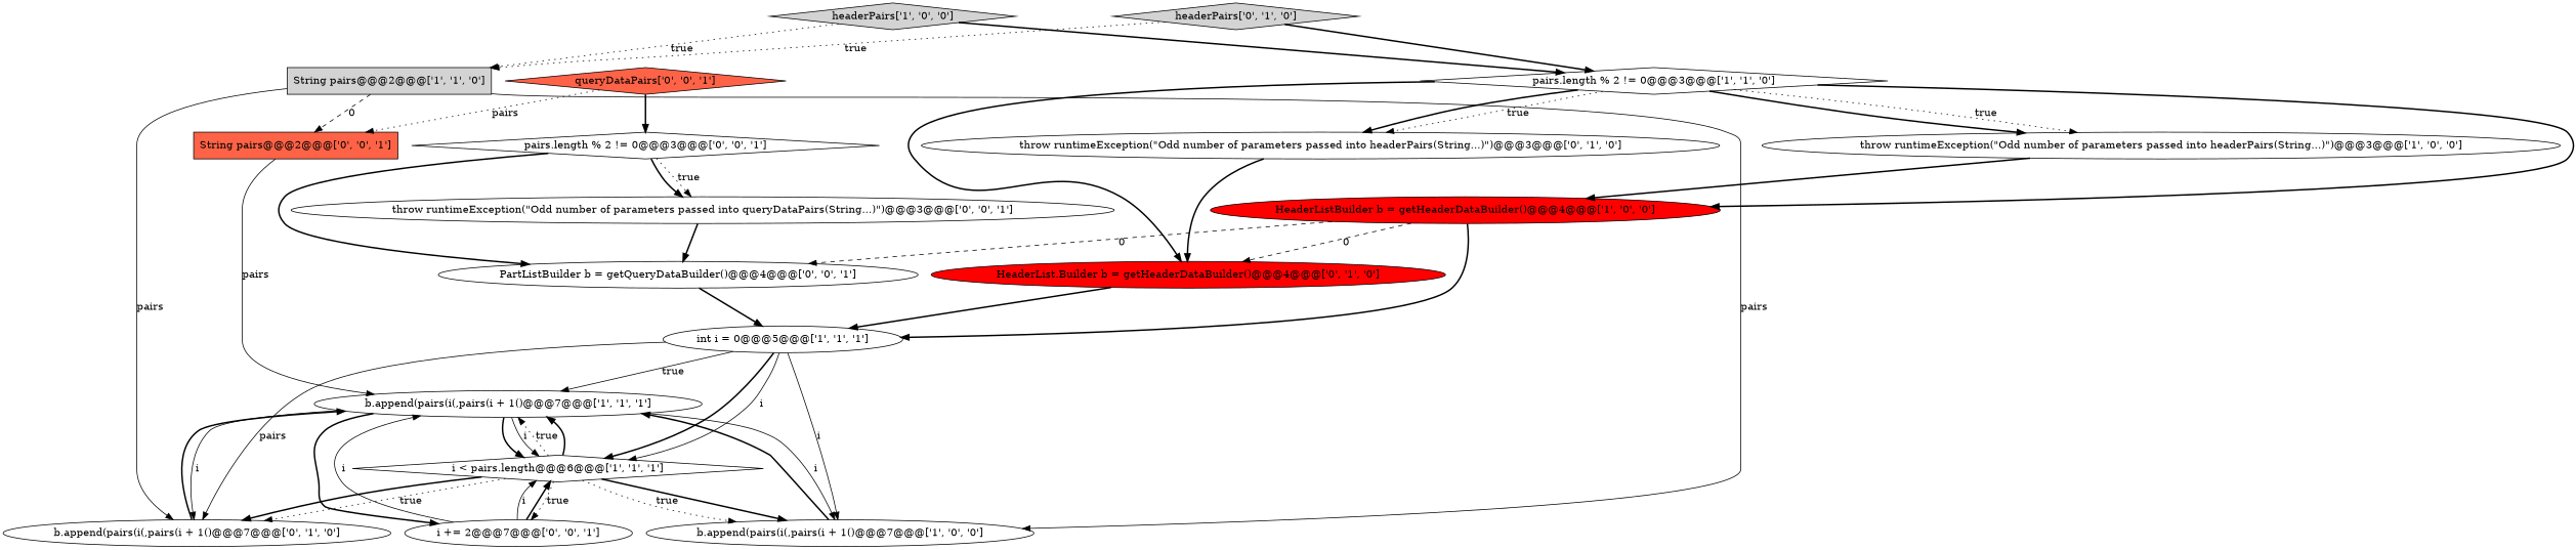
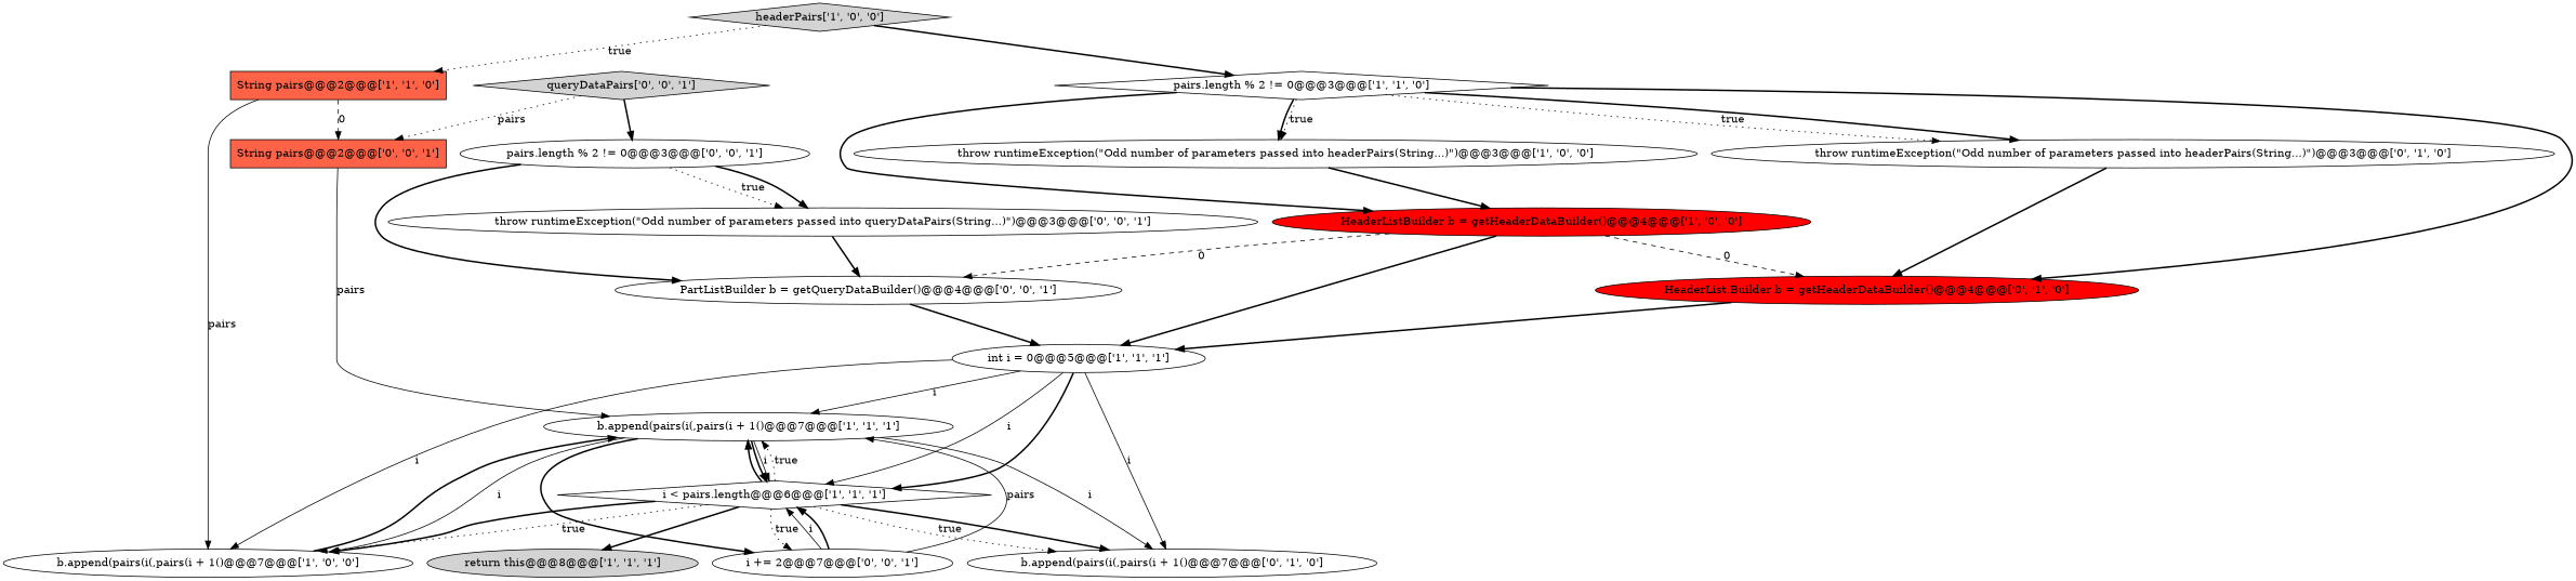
  digraph {
    node [fillcolor=white shape=ellipse style=filled]
    edge [style=bold]
    n1 [label="throw runtimeException(\"Odd number of parameters passed into queryDataPairs(String...)\")@@@3@@@['0', '0', '1']"]
    n2 [label="PartListBuilder b = getQueryDataBuilder()@@@4@@@['0', '0', '1']"]
    n3 [label="int i = 0@@@5@@@['1', '1', '1']"]
-   n4 [fillcolor=tomato label="queryDataPairs['0', '0', '1']" shape=diamond]
+   n4 [fillcolor=lightgray label="queryDataPairs['0', '0', '1']" shape=diamond]
    n5 [fillcolor=tomato label="String pairs@@@2@@@['0', '0', '1']" shape=box]
-   n6 [label="pairs.length % 2 != 0@@@3@@@['0', '0', '1']" shape=diamond]
+   n6 [label="pairs.length % 2 != 0@@@3@@@['0', '0', '1']"]
    n7 [label="b.append(pairs(i(,pairs(i + 1()@@@7@@@['1', '1', '1']"]
    n8 [fillcolor=red label="HeaderListBuilder b = getHeaderDataBuilder()@@@4@@@['1', '0', '0']"]
    n9 [fillcolor=red label="HeaderList.Builder b = getHeaderDataBuilder()@@@4@@@['0', '1', '0']"]
    n10 [label="b.append(pairs(i(,pairs(i + 1()@@@7@@@['0', '1', '0']"]
    n11 [label="b.append(pairs(i(,pairs(i + 1()@@@7@@@['1', '0', '0']"]
    n12 [label="i < pairs.length@@@6@@@['1', '1', '1']" shape=diamond]
    n13 [label="i += 2@@@7@@@['0', '0', '1']"]
+   n14 [fillcolor=lightgray label="return this@@@8@@@['1', '1', '1']"]
    n15 [fillcolor=lightgray label="headerPairs['1', '0', '0']" shape=diamond]
-   n16 [fillcolor=lightgray label="String pairs@@@2@@@['1', '1', '0']" shape=box]
+   n16 [fillcolor=tomato label="String pairs@@@2@@@['1', '1', '0']" shape=box]
    n17 [label="pairs.length % 2 != 0@@@3@@@['1', '1', '0']" shape=diamond]
    n18 [label="throw runtimeException(\"Odd number of parameters passed into headerPairs(String...)\")@@@3@@@['0', '1', '0']"]
    n19 [label="throw runtimeException(\"Odd number of parameters passed into headerPairs(String...)\")@@@3@@@['1', '0', '0']"]
-   n20 [fillcolor=lightgray label="headerPairs['0', '1', '0']" shape=diamond]
    n1 -> n2
    n2 -> n3
-   n3 -> n7 [label=true style=solid]
-   n3 -> n10 [label=pairs style=solid]
+   n3 -> n7 [label=i style=solid]
+   n3 -> n10 [label=i style=solid]
    n3 -> n11 [label=i style=solid]
    n3 -> n12
    n3 -> n12 [label=i style=solid]
    n4 -> n5 [label=pairs style=dotted]
    n4 -> n6
    n5 -> n7 [label=pairs style=solid]
    n6 -> n1 [label=true style=dotted]
    n6 -> n1
    n6 -> n2
    n7 -> n10 [label=i style=solid]
    n7 -> n11 [label=i style=solid]
    n7 -> n12
    n7 -> n12 [label=i style=solid]
    n7 -> n13
    n8 -> n2 [label=0 style=dashed]
    n8 -> n3
    n8 -> n9 [label=0 style=dashed]
    n9 -> n3
-   n10 -> n7
    n11 -> n7
    n12 -> n7 [label=true style=dotted]
    n12 -> n7
    n12 -> n10 [label=true style=dotted]
    n12 -> n10
    n12 -> n11
    n12 -> n11 [label=true style=dotted]
    n12 -> n13 [label=true style=dotted]
-   n13 -> n7 [label=i style=solid]
+   n12 -> n14
+   n13 -> n7 [label=pairs style=solid]
    n13 -> n12 [label=i style=solid]
    n13 -> n12
    n15 -> n16 [label=true style=dotted]
    n15 -> n17
    n16 -> n5 [label=0 style=dashed]
-   n16 -> n10 [label=pairs style=solid]
    n16 -> n11 [label=pairs style=solid]
    n17 -> n8
    n17 -> n9
    n17 -> n18 [label=true style=dotted]
    n17 -> n18
    n17 -> n19 [label=true style=dotted]
    n17 -> n19
    n18 -> n9
    n19 -> n8
-   n20 -> n16 [label=true style=dotted]
-   n20 -> n17
  }
